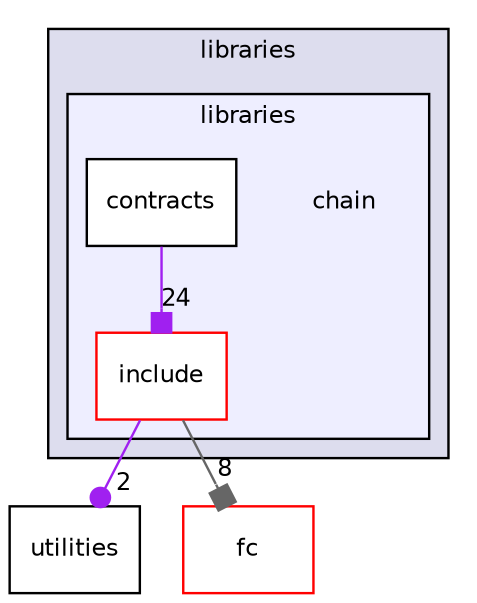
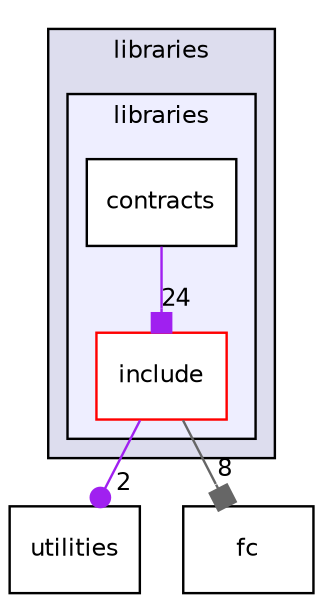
  digraph {
    compound=true
    node [fontname=Helvetica fontsize=10 shape=box color=black fillcolor=white style=filled]
    edge [arrowhead=box color=purple labeldistance=1.5 labelfontname=Helvetica labelfontsize=10]
-   n1 [label=chain shape=plaintext color="" fillcolor="" style=""]
    n2 [label=contracts]
    n3 [color=red label=include]
    n4 [label=utilities]
-   n5 [color=red label=fc]
+   n5 [label=fc]
    subgraph cluster_1 {
      bgcolor="#ddddee"
      fontname=Helvetica
      fontsize=10
      label=libraries
      pencolor=black
      subgraph cluster_2 {
        bgcolor="#eeeeff"
        fontname=Helvetica
        fontsize=10
        label=libraries
        pencolor=black
-       n1
        n2
        n3
      }
    }
    n2 -> n3 [headlabel=24]
    n3 -> n4 [arrowhead=dot headlabel=2]
    n3 -> n5 [color=gray40 headlabel=8]
  }
